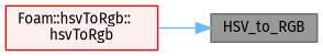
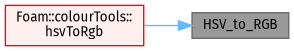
  digraph {
    rankdir=RL
    fontname="Fira Sans"
    node [fontname="Fira Sans" fontsize=10 shape=box style=filled]
    n1 [color=gray40 fillcolor=grey60 fontcolor=black height=0.2 label=HSV_to_RGB width=0.4]
-   n2 [color=red fillcolor="#FFF0F0" height=0.2 label="Foam::hsvToRgb::\lhsvToRgb" width=0.4]
+   n2 [color=red fillcolor="#FFF0F0" height=0.2 label="Foam::colourTools::\lhsvToRgb" width=0.4]
    n1 -> n2 [color=steelblue1 dir=back fontname="Fira Sans" fontsize=10 labelfontname=Helvetica labelfontsize=10 style=solid]
  }
